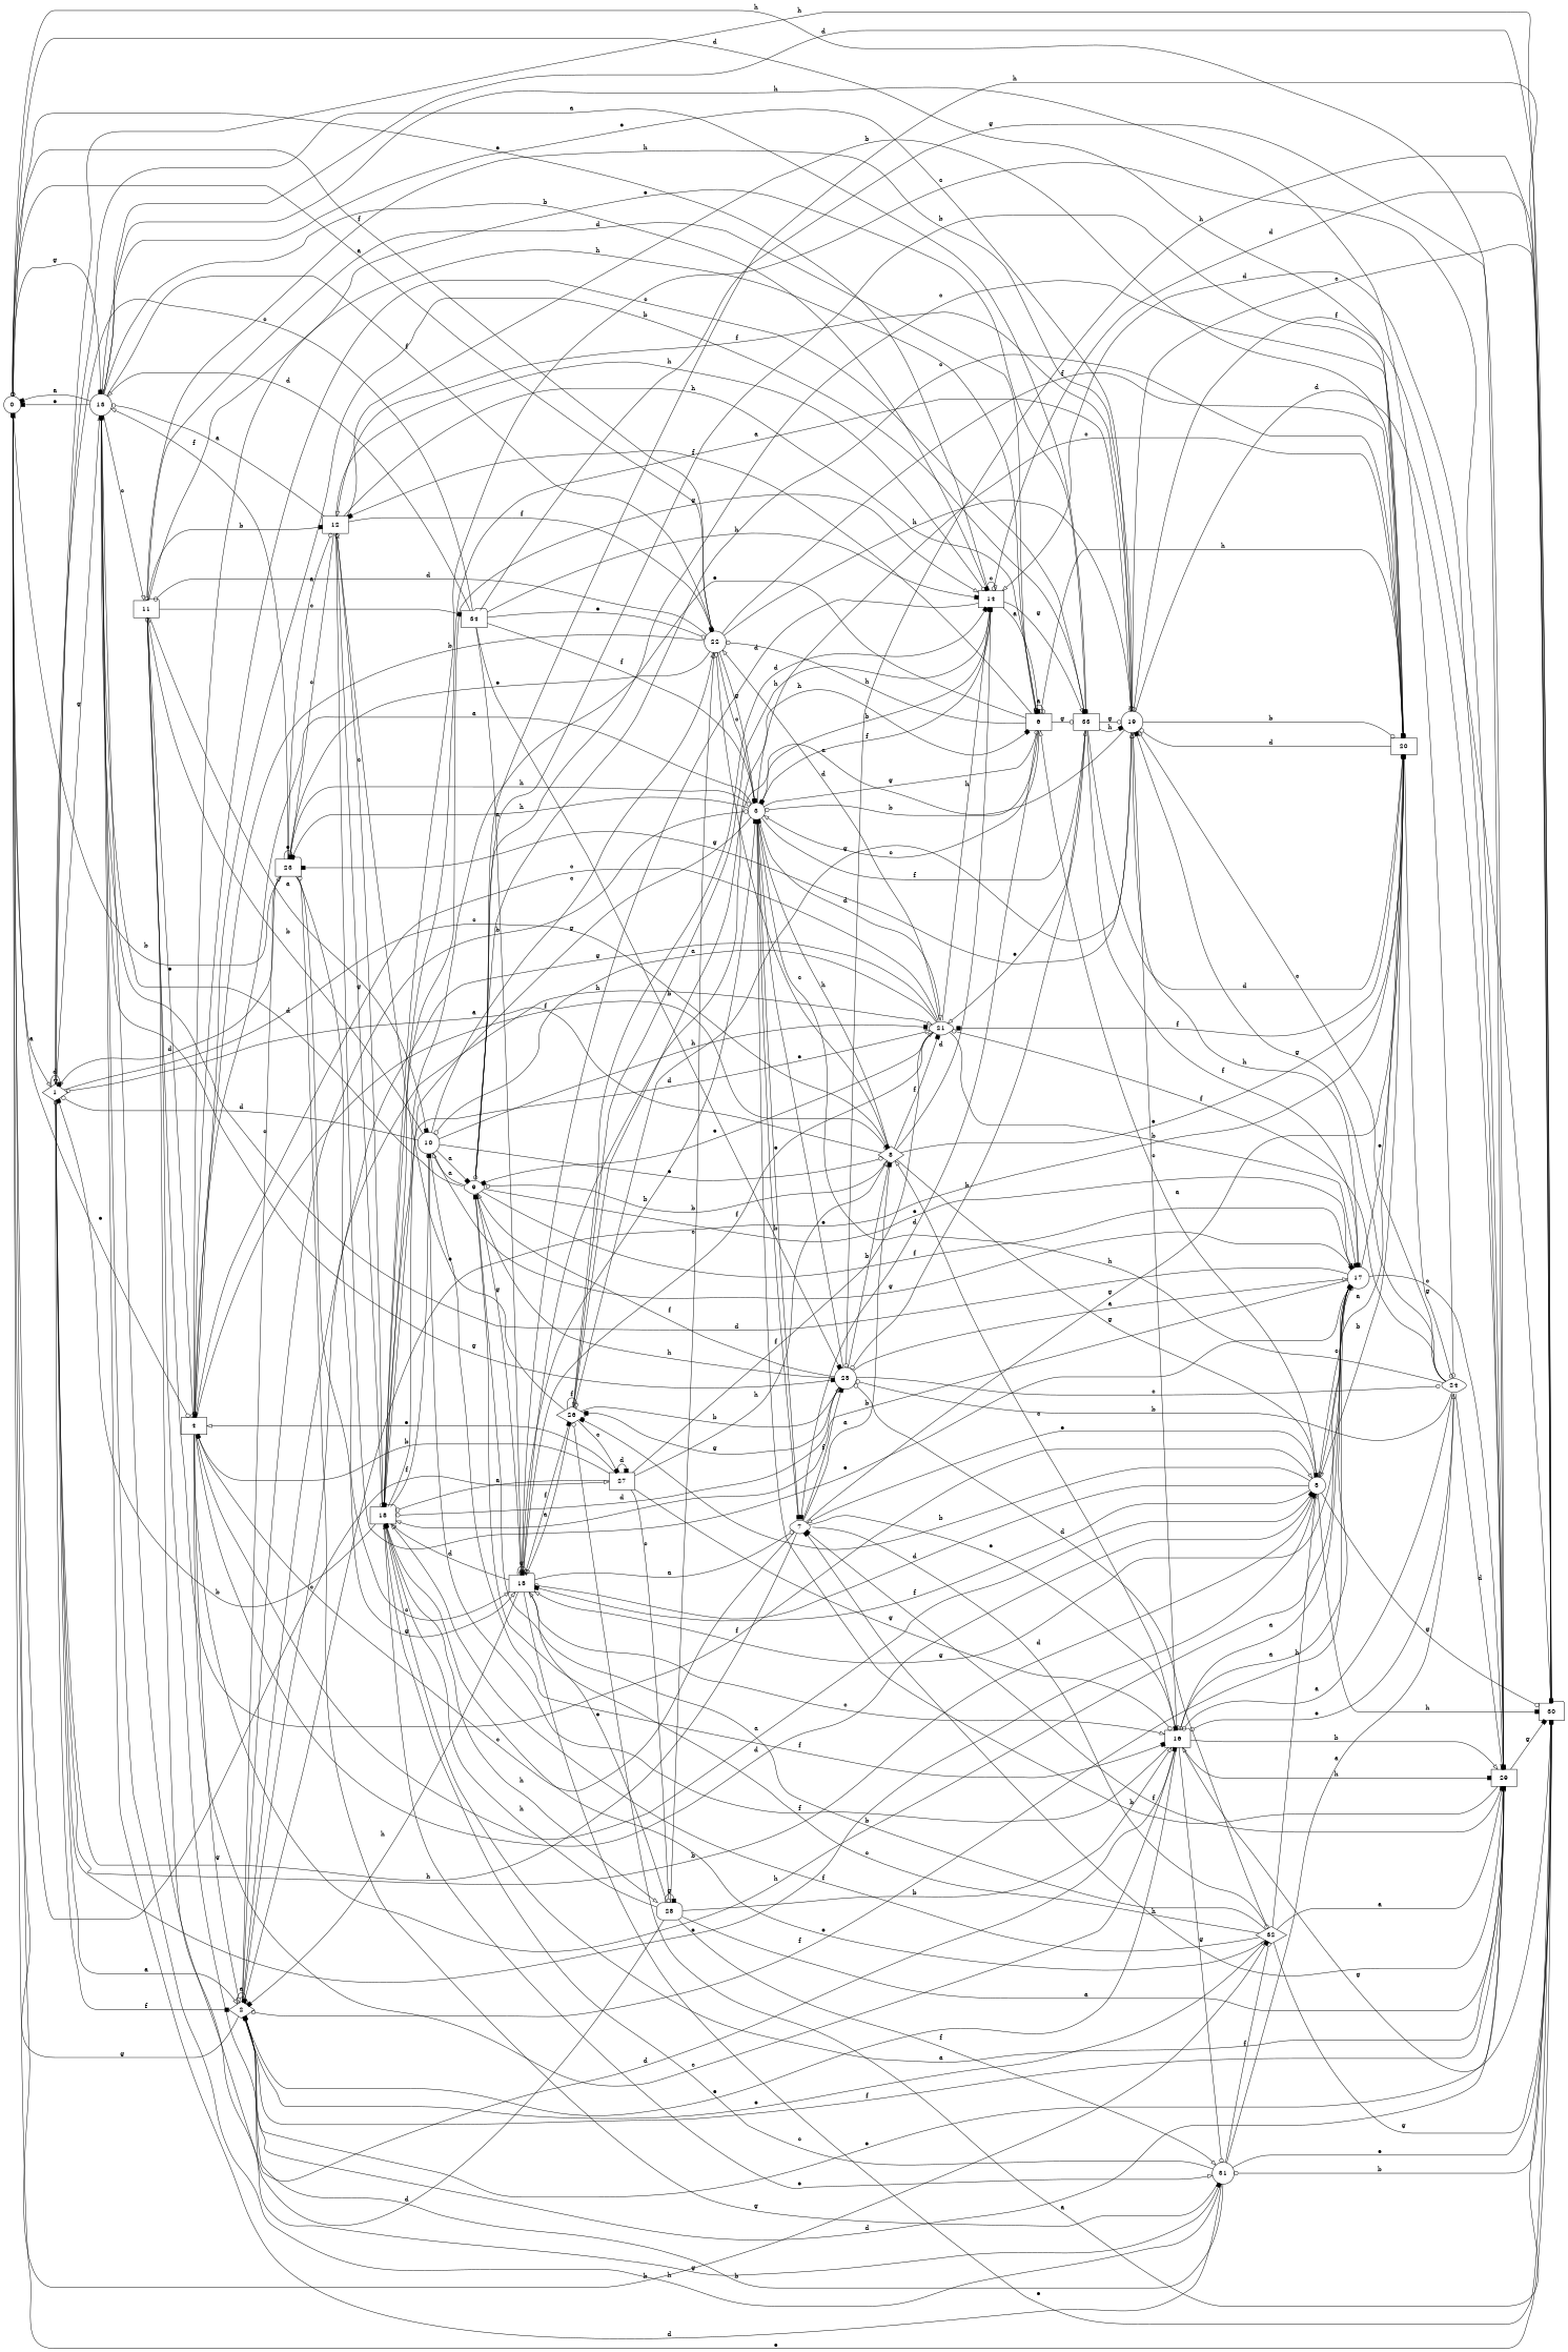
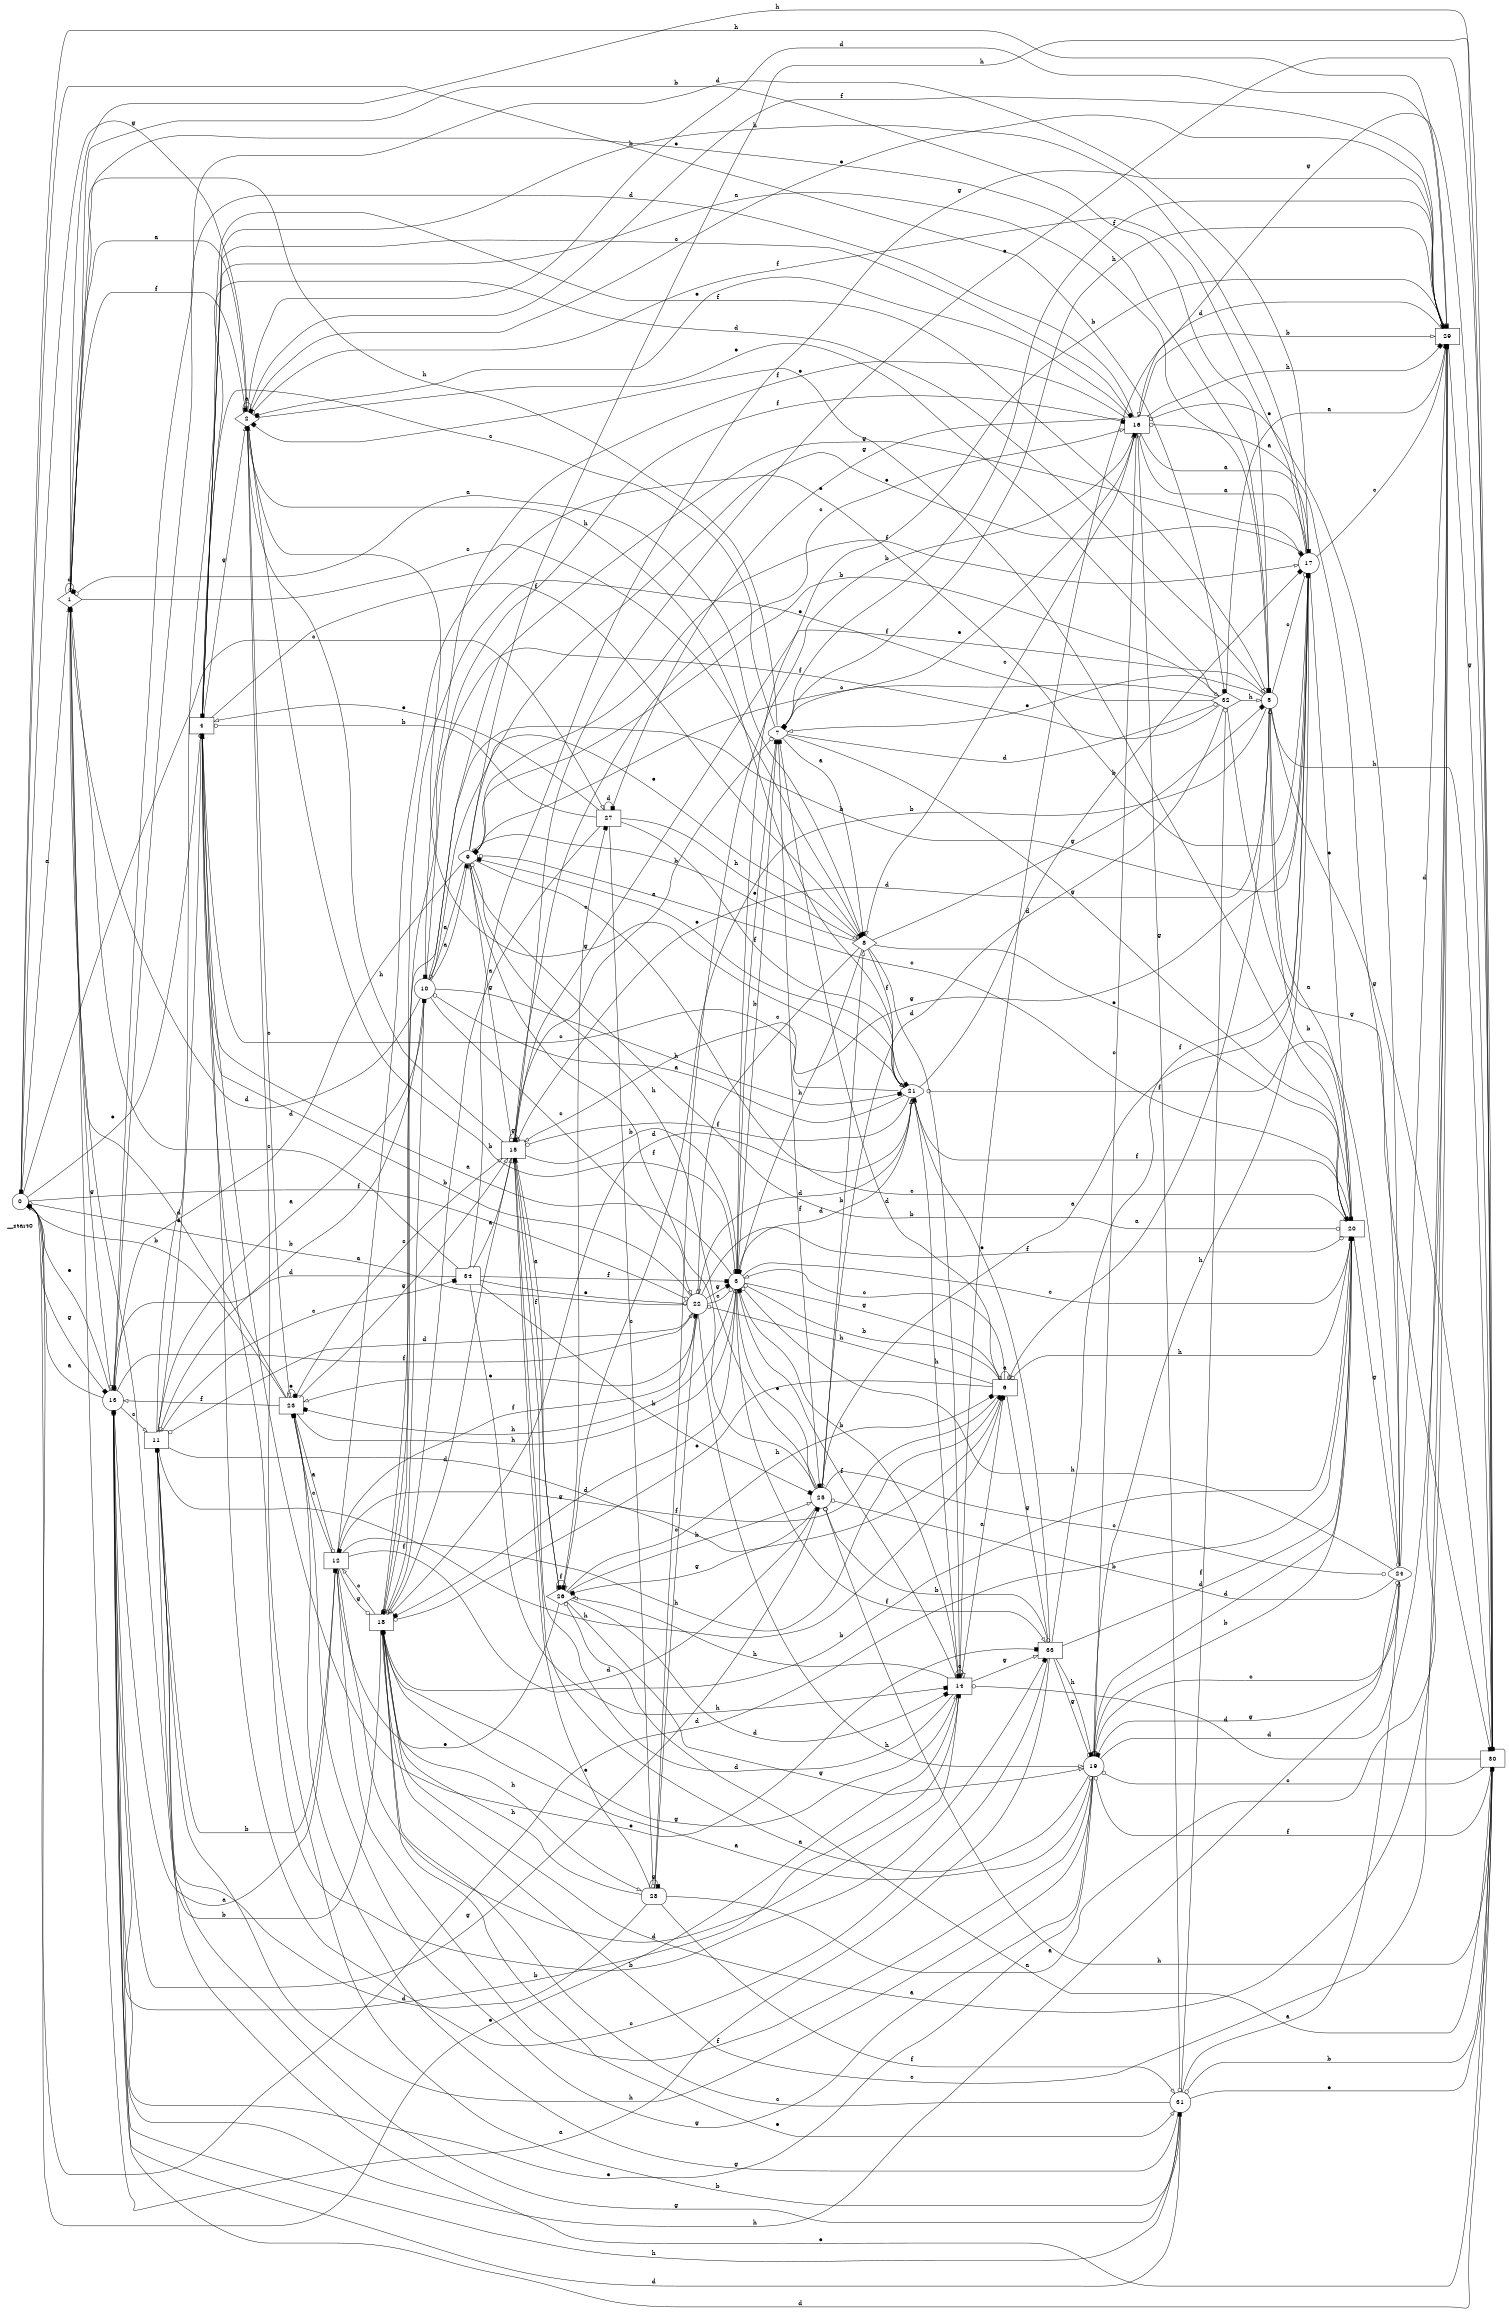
  digraph {
    rankdir=LR
    node [shape=circle color=black fillcolor=white style=filled]
    edge [arrowhead=box]
+   __start0 [shape=none color="" fillcolor="" style=""]
    n2 [label=0]
    n3 [label=1 shape=diamond]
    n4 [label=4 shape=box]
    n5 [label=13]
    n6 [label=20 shape=box]
    n7 [label=22 style="rounded,filled"]
    n8 [label=27 shape=box]
    n9 [label=29 shape=box]
    n10 [label=32 shape=diamond]
    n11 [label=2 shape=diamond]
    n12 [label=5]
    n13 [label=8 shape=diamond]
    n14 [label=30 shape=folder style="rounded,filled"]
    n15 [label=33 shape=box]
    n16 [label=16 shape=folder]
    n17 [label=17]
    n18 [label=24 shape=diamond style="rounded,filled"]
    n19 [label=25 style="rounded,filled"]
    n20 [label=14 shape=box]
    n21 [label=11 shape=folder]
    n22 [label=21 shape=diamond style="rounded,filled"]
    n23 [label=6 shape=box]
    n24 [label=9 shape=diamond style="rounded,filled"]
    n25 [label=19]
    n26 [label=3]
    n27 [label=23 shape=folder]
    n28 [label=18 shape=folder]
    n29 [label=28 shape=box style="rounded,filled"]
    n30 [label=7 shape=diamond style="rounded,filled"]
    n31 [label=15 shape=folder style="rounded,filled"]
    n32 [label=26 shape=diamond]
    n33 [label=31 style="rounded,filled"]
    n34 [label=10 style="rounded,filled"]
    n35 [label=12 shape=box]
    n36 [label=34 shape=folder style="rounded,filled"]
    n2 -> n3 [arrowhead=onormal label=a]
    n2 -> n4 [arrowhead=odot label=e]
    n2 -> n5 [label=g]
    n2 -> n6 [label=d]
    n2 -> n7 [arrowhead=odot label=f]
    n2 -> n8 [arrowhead=onormal label=c]
    n2 -> n9 [arrowhead=onormal label=h]
    n2 -> n10 [label=b]
    n3 -> n3 [label=d]
    n3 -> n5 [arrowhead=onormal label=g]
    n3 -> n11 [arrowhead=onormal label=a]
    n3 -> n11 [label=f]
    n3 -> n12 [label=b]
    n3 -> n12 [arrowhead=odot label=e]
    n3 -> n13 [label=c]
    n3 -> n14 [arrowhead=odot label=h]
    n4 -> n11 [arrowhead=onormal label=g]
    n4 -> n12 [label=a]
    n4 -> n12 [arrowhead=onormal label=d]
    n4 -> n13 [arrowhead=odot label=f]
    n4 -> n15 [label=b]
    n4 -> n15 [label=e]
    n4 -> n16 [label=c]
    n4 -> n17 [arrowhead=odot label=h]
    n5 -> n2 [label=a]
    n5 -> n2 [label=e]
    n5 -> n7 [arrowhead=onormal label=f]
    n5 -> n14 [arrowhead=onormal label=d]
    n5 -> n18 [arrowhead=odot label=h]
    n5 -> n19 [label=g]
    n5 -> n20 [label=b]
    n5 -> n21 [arrowhead=onormal label=c]
    n6 -> n11 [label=e]
    n6 -> n12 [arrowhead=onormal label=a]
    n6 -> n12 [arrowhead=onormal label=b]
    n6 -> n18 [arrowhead=odot label=g]
    n6 -> n22 [label=f]
    n6 -> n23 [arrowhead=odot label=h]
    n6 -> n24 [arrowhead=odot label=c]
    n6 -> n25 [arrowhead=odot label=d]
    n7 -> n2 [arrowhead=odot label=a]
    n7 -> n4 [label=b]
    n7 -> n6 [arrowhead=odot label=f]
    n7 -> n21 [arrowhead=odot label=d]
    n7 -> n25 [arrowhead=onormal label=h]
    n7 -> n26 [arrowhead=odot label=c]
    n7 -> n26 [label=g]
    n7 -> n27 [arrowhead=onormal label=e]
    n8 -> n4 [arrowhead=odot label=b]
    n8 -> n4 [arrowhead=onormal label=e]
    n8 -> n8 [label=d]
    n8 -> n13 [arrowhead=onormal label=h]
    n8 -> n16 [arrowhead=odot label=g]
    n8 -> n22 [arrowhead=onormal label=f]
    n8 -> n28 [arrowhead=odot label=a]
    n8 -> n29 [arrowhead=odot label=c]
    n9 -> n11 [label=e]
    n9 -> n14 [label=g]
    n9 -> n20 [arrowhead=onormal label=d]
    n9 -> n26 [label=b]
    n9 -> n28 [arrowhead=odot label=a]
    n9 -> n28 [arrowhead=odot label=c]
    n9 -> n30 [label=f]
    n9 -> n30 [label=h]
    n10 -> n9 [label=a]
    n10 -> n12 [arrowhead=onormal label=h]
    n10 -> n14 [label=g]
    n10 -> n19 [arrowhead=odot label=d]
    n10 -> n24 [label=b]
    n10 -> n24 [label=c]
    n10 -> n28 [label=e]
    n10 -> n28 [arrowhead=onormal label=f]
    n11 -> n2 [label=g]
    n11 -> n9 [label=d]
    n11 -> n9 [arrowhead=onormal label=f]
    n11 -> n10 [arrowhead=onormal label=e]
    n11 -> n11 [arrowhead=odot label=a]
    n11 -> n22 [arrowhead=onormal label=h]
    n11 -> n26 [arrowhead=odot label=b]
    n11 -> n27 [arrowhead=onormal label=c]
    n12 -> n14 [arrowhead=odot label=g]
    n12 -> n14 [label=h]
    n12 -> n17 [arrowhead=odot label=c]
    n12 -> n23 [arrowhead=onormal label=a]
    n12 -> n30 [arrowhead=onormal label=e]
    n12 -> n31 [arrowhead=odot label=d]
    n12 -> n31 [label=f]
    n12 -> n32 [label=b]
    n13 -> n3 [arrowhead=odot label=a]
    n13 -> n6 [label=e]
    n13 -> n7 [arrowhead=odot label=c]
    n13 -> n12 [label=g]
    n13 -> n20 [label=d]
    n13 -> n22 [label=f]
    n13 -> n24 [arrowhead=odot label=b]
    n13 -> n26 [label=h]
-   n14 -> n2 [label=e]
+   n14 -> n21 [label=e]
    n14 -> n16 [arrowhead=onormal label=g]
    n14 -> n19 [arrowhead=odot label=h]
    n14 -> n20 [arrowhead=odot label=d]
    n14 -> n25 [arrowhead=odot label=c]
    n14 -> n25 [arrowhead=odot label=f]
    n14 -> n32 [arrowhead=odot label=a]
    n14 -> n33 [arrowhead=odot label=b]
    n15 -> n3 [arrowhead=onormal label=a]
    n15 -> n4 [arrowhead=onormal label=c]
    n15 -> n6 [arrowhead=odot label=d]
    n15 -> n17 [label=f]
    n15 -> n19 [arrowhead=odot label=b]
    n15 -> n22 [arrowhead=onormal label=e]
    n15 -> n25 [arrowhead=odot label=g]
    n15 -> n25 [label=h]
    n16 -> n5 [arrowhead=onormal label=d]
    n16 -> n9 [arrowhead=onormal label=b]
    n16 -> n9 [label=h]
    n16 -> n11 [label=e]
    n16 -> n13 [arrowhead=onormal label=c]
    n16 -> n17 [label=a]
    n16 -> n33 [arrowhead=odot label=g]
    n16 -> n34 [label=f]
    n17 -> n5 [label=d]
    n17 -> n6 [arrowhead=odot label=e]
    n17 -> n9 [label=c]
    n17 -> n11 [arrowhead=odot label=f]
    n17 -> n16 [arrowhead=odot label=a]
    n17 -> n25 [arrowhead=onormal label=h]
    n17 -> n28 [arrowhead=onormal label=b]
    n17 -> n31 [arrowhead=onormal label=g]
    n18 -> n9 [arrowhead=onormal label=d]
    n18 -> n16 [arrowhead=odot label=a]
    n18 -> n16 [arrowhead=odot label=e]
    n18 -> n19 [arrowhead=odot label=b]
    n18 -> n22 [arrowhead=odot label=f]
    n18 -> n25 [arrowhead=onormal label=c]
    n18 -> n25 [label=g]
    n18 -> n26 [arrowhead=odot label=h]
    n19 -> n13 [arrowhead=onormal label=b]
    n19 -> n17 [arrowhead=onormal label=a]
    n19 -> n18 [arrowhead=odot label=c]
    n19 -> n24 [arrowhead=onormal label=f]
    n19 -> n24 [arrowhead=odot label=h]
    n19 -> n26 [arrowhead=odot label=e]
    n19 -> n28 [arrowhead=odot label=d]
    n19 -> n32 [label=g]
    n20 -> n2 [arrowhead=odot label=e]
    n20 -> n15 [arrowhead=onormal label=g]
    n20 -> n20 [arrowhead=onormal label=c]
    n20 -> n23 [label=a]
    n20 -> n26 [label=b]
    n20 -> n26 [arrowhead=odot label=f]
    n20 -> n31 [label=d]
    n20 -> n32 [arrowhead=onormal label=h]
    n21 -> n4 [arrowhead=odot label=e]
    n21 -> n12 [arrowhead=onormal label=f]
    n21 -> n23 [arrowhead=onormal label=d]
    n21 -> n23 [arrowhead=onormal label=h]
    n21 -> n33 [label=g]
    n21 -> n34 [label=a]
    n21 -> n35 [label=b]
    n21 -> n36 [label=c]
    n22 -> n4 [arrowhead=onormal label=c]
    n22 -> n7 [arrowhead=onormal label=d]
    n22 -> n11 [arrowhead=onormal label=g]
    n22 -> n17 [label=b]
    n22 -> n20 [label=h]
    n22 -> n24 [label=e]
    n22 -> n31 [arrowhead=odot label=f]
    n22 -> n34 [arrowhead=odot label=a]
    n23 -> n7 [arrowhead=odot label=h]
    n23 -> n15 [arrowhead=odot label=g]
    n23 -> n23 [arrowhead=odot label=a]
    n23 -> n26 [arrowhead=odot label=b]
    n23 -> n26 [arrowhead=onormal label=c]
    n23 -> n28 [arrowhead=odot label=e]
    n23 -> n30 [label=d]
    n23 -> n35 [label=f]
    n24 -> n5 [arrowhead=odot label=d]
    n24 -> n6 [arrowhead=odot label=b]
    n24 -> n6 [arrowhead=odot label=c]
    n24 -> n14 [label=h]
    n24 -> n17 [arrowhead=onormal label=e]
    n24 -> n17 [arrowhead=onormal label=f]
    n24 -> n31 [arrowhead=odot label=g]
    n24 -> n34 [arrowhead=onormal label=a]
    n25 -> n5 [arrowhead=onormal label=e]
    n25 -> n6 [arrowhead=odot label=b]
    n25 -> n9 [arrowhead=odot label=d]
    n25 -> n16 [arrowhead=onormal label=c]
    n25 -> n21 [arrowhead=odot label=h]
    n25 -> n27 [label=g]
    n25 -> n31 [arrowhead=onormal label=a]
    n25 -> n35 [arrowhead=onormal label=f]
    n26 -> n4 [arrowhead=onormal label=a]
    n26 -> n6 [label=c]
    n26 -> n15 [arrowhead=onormal label=f]
    n26 -> n22 [arrowhead=onormal label=d]
    n26 -> n23 [arrowhead=odot label=g]
    n26 -> n27 [label=h]
    n26 -> n28 [label=g]
    n26 -> n30 [label=e]
    n27 -> n2 [arrowhead=onormal label=b]
    n27 -> n3 [arrowhead=onormal label=d]
    n27 -> n5 [arrowhead=onormal label=f]
    n27 -> n26 [arrowhead=odot label=h]
    n27 -> n27 [label=e]
    n27 -> n31 [arrowhead=onormal label=c]
    n27 -> n31 [arrowhead=onormal label=g]
    n27 -> n35 [arrowhead=odot label=a]
    n28 -> n3 [label=b]
    n28 -> n20 [arrowhead=onormal label=g]
    n28 -> n22 [arrowhead=onormal label=d]
    n28 -> n25 [arrowhead=odot label=a]
    n28 -> n29 [arrowhead=onormal label=h]
    n28 -> n33 [arrowhead=onormal label=e]
    n28 -> n34 [arrowhead=odot label=f]
    n28 -> n35 [arrowhead=onormal label=c]
    n29 -> n7 [arrowhead=onormal label=c]
    n29 -> n9 [label=a]
    n29 -> n16 [arrowhead=onormal label=b]
    n29 -> n21 [arrowhead=odot label=d]
    n29 -> n28 [label=h]
    n29 -> n29 [label=g]
    n29 -> n31 [arrowhead=onormal label=e]
    n29 -> n33 [arrowhead=onormal label=f]
    n30 -> n3 [arrowhead=odot label=h]
    n30 -> n4 [label=c]
    n30 -> n6 [label=g]
    n30 -> n10 [arrowhead=odot label=d]
    n30 -> n13 [label=a]
    n30 -> n16 [label=e]
    n30 -> n19 [label=f]
    n30 -> n26 [label=b]
    n31 -> n11 [label=h]
    n31 -> n14 [arrowhead=odot label=e]
    n31 -> n16 [arrowhead=onormal label=c]
    n31 -> n26 [label=b]
    n31 -> n28 [arrowhead=onormal label=d]
    n31 -> n30 [arrowhead=odot label=a]
    n31 -> n31 [arrowhead=onormal label=g]
    n31 -> n32 [label=f]
    n32 -> n8 [label=c]
    n32 -> n19 [arrowhead=onormal label=b]
    n32 -> n20 [label=d]
    n32 -> n23 [label=h]
    n32 -> n25 [arrowhead=onormal label=g]
    n32 -> n31 [arrowhead=onormal label=a]
    n32 -> n32 [arrowhead=onormal label=f]
    n32 -> n35 [arrowhead=odot label=e]
    n33 -> n5 [arrowhead=odot label=d]
    n33 -> n5 [label=h]
    n33 -> n10 [arrowhead=odot label=f]
    n33 -> n11 [arrowhead=odot label=b]
    n33 -> n14 [label=e]
    n33 -> n18 [arrowhead=onormal label=a]
    n33 -> n27 [arrowhead=odot label=g]
    n33 -> n28 [arrowhead=onormal label=c]
    n34 -> n3 [arrowhead=odot label=d]
    n34 -> n7 [arrowhead=onormal label=c]
    n34 -> n13 [arrowhead=odot label=e]
    n34 -> n16 [label=f]
    n34 -> n17 [label=g]
    n34 -> n21 [arrowhead=onormal label=b]
    n34 -> n22 [label=h]
    n34 -> n24 [label=a]
    n35 -> n5 [arrowhead=odot label=a]
    n35 -> n6 [label=b]
    n35 -> n7 [label=f]
    n35 -> n17 [label=e]
-   n35 -> n20 [arrowhead=odot label=h]
+   n35 -> n20 [arrowhead=odot label=d]
    n35 -> n23 [label=h]
    n35 -> n27 [label=c]
    n35 -> n28 [arrowhead=odot label=g]
    n36 -> n3 [arrowhead=onormal label=c]
    n36 -> n5 [arrowhead=onormal label=d]
    n36 -> n7 [arrowhead=odot label=e]
    n36 -> n9 [label=g]
    n36 -> n19 [label=b]
    n36 -> n20 [label=h]
    n36 -> n26 [label=f]
    n36 -> n31 [arrowhead=onormal label=a]
  }
